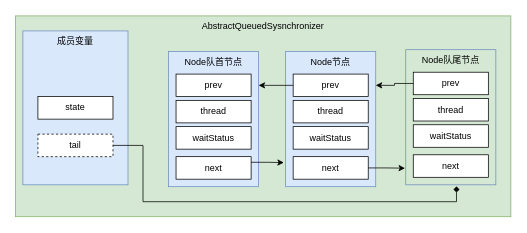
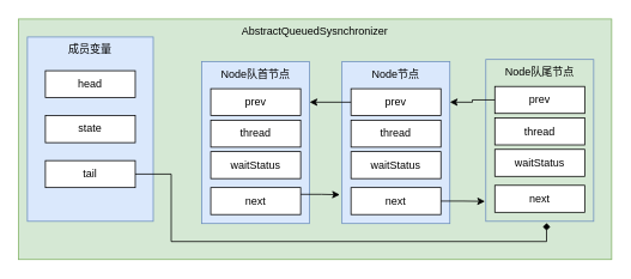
  <mxCell id="0" />
  <mxCell id="1" parent="0" />
  <mxCell id="2" value="AbstractQueuedSysnchronizer" style="rounded=0;whiteSpace=wrap;html=1;fillColor=#d5e8d4;strokeColor=#82b366;verticalAlign=top;" vertex="1" parent="1"><mxGeometry x="20" y="20.5" width="660" height="267.5" as="geometry" /></mxCell>
  <mxCell id="3" value="成员变量" style="rounded=0;whiteSpace=wrap;html=1;verticalAlign=top;fillColor=#dae8fc;strokeColor=#6c8ebf;" vertex="1" parent="1"><mxGeometry x="30" y="40.5" width="140" height="205" as="geometry" /></mxCell>
+ <mxCell id="4" value="head" style="rounded=0;whiteSpace=wrap;html=1;" vertex="1" parent="1"><mxGeometry x="50" y="78" width="100" height="30" as="geometry" /></mxCell>
  <mxCell id="5" style="edgeStyle=orthogonalEdgeStyle;rounded=0;orthogonalLoop=1;jettySize=auto;html=1;exitX=1;exitY=0.5;exitDx=0;exitDy=0;entryX=0.563;entryY=1.011;entryDx=0;entryDy=0;entryPerimeter=0;endArrow=diamond;" edge="1" parent="1" source="6" target="21"><mxGeometry relative="1" as="geometry"><Array as="points"><mxPoint x="190" y="193" /><mxPoint x="190" y="268" /><mxPoint x="608" y="268" /></Array></mxGeometry></mxCell>
- <mxCell id="6" value="tail" style="rounded=0;whiteSpace=wrap;html=1;dashed=1;" vertex="1" parent="1"><mxGeometry x="50" y="178" width="100" height="30" as="geometry" /></mxCell>
+ <mxCell id="6" value="tail" style="rounded=0;whiteSpace=wrap;html=1;" vertex="1" parent="1"><mxGeometry x="50" y="178" width="100" height="30" as="geometry" /></mxCell>
  <mxCell id="7" value="state" style="rounded=0;whiteSpace=wrap;html=1;" vertex="1" parent="1"><mxGeometry x="50" y="128" width="100" height="30" as="geometry" /></mxCell>
  <mxCell id="8" value="" style="group" vertex="1" connectable="0" parent="1"><mxGeometry x="224" y="68" width="120" height="180" as="geometry" /></mxCell>
  <mxCell id="9" value="Node队首节点" style="rounded=0;whiteSpace=wrap;html=1;verticalAlign=top;fillColor=#dae8fc;strokeColor=#6c8ebf;" vertex="1" parent="8"><mxGeometry width="120" height="180" as="geometry" /></mxCell>
  <mxCell id="10" value="prev" style="rounded=0;whiteSpace=wrap;html=1;" vertex="1" parent="8"><mxGeometry x="10" y="30" width="100" height="30" as="geometry" /></mxCell>
  <mxCell id="11" value="waitStatus" style="rounded=0;whiteSpace=wrap;html=1;" vertex="1" parent="8"><mxGeometry x="10" y="100" width="100" height="30" as="geometry" /></mxCell>
  <mxCell id="12" value="thread" style="rounded=0;whiteSpace=wrap;html=1;" vertex="1" parent="8"><mxGeometry x="10" y="65" width="100" height="30" as="geometry" /></mxCell>
  <mxCell id="13" value="next" style="rounded=0;whiteSpace=wrap;html=1;" vertex="1" parent="8"><mxGeometry x="10" y="140" width="100" height="30" as="geometry" /></mxCell>
  <mxCell id="14" value="" style="group" vertex="1" connectable="0" parent="1"><mxGeometry x="380" y="68" width="120" height="180" as="geometry" /></mxCell>
  <mxCell id="15" value="Node节点" style="rounded=0;whiteSpace=wrap;html=1;verticalAlign=top;fillColor=#dae8fc;strokeColor=#6c8ebf;" vertex="1" parent="14"><mxGeometry width="120" height="180" as="geometry" /></mxCell>
  <mxCell id="16" value="prev" style="rounded=0;whiteSpace=wrap;html=1;" vertex="1" parent="14"><mxGeometry x="10" y="30" width="100" height="30" as="geometry" /></mxCell>
  <mxCell id="17" value="waitStatus" style="rounded=0;whiteSpace=wrap;html=1;" vertex="1" parent="14"><mxGeometry x="10" y="100" width="100" height="30" as="geometry" /></mxCell>
  <mxCell id="18" value="thread" style="rounded=0;whiteSpace=wrap;html=1;" vertex="1" parent="14"><mxGeometry x="10" y="65" width="100" height="30" as="geometry" /></mxCell>
  <mxCell id="19" value="next" style="rounded=0;whiteSpace=wrap;html=1;" vertex="1" parent="14"><mxGeometry x="10" y="140" width="100" height="30" as="geometry" /></mxCell>
  <mxCell id="20" value="" style="group" vertex="1" connectable="0" parent="1"><mxGeometry x="540" y="65.5" width="120" height="180" as="geometry" /></mxCell>
  <mxCell id="21" value="Node队尾节点" style="rounded=0;whiteSpace=wrap;html=1;verticalAlign=top;fillColor=#d5e8d4;strokeColor=#6c8ebf;" vertex="1" parent="20"><mxGeometry width="120" height="180" as="geometry" /></mxCell>
  <mxCell id="22" value="prev" style="rounded=0;whiteSpace=wrap;html=1;" vertex="1" parent="20"><mxGeometry x="10" y="30" width="100" height="30" as="geometry" /></mxCell>
  <mxCell id="23" value="waitStatus" style="rounded=0;whiteSpace=wrap;html=1;" vertex="1" parent="20"><mxGeometry x="10" y="100" width="100" height="30" as="geometry" /></mxCell>
  <mxCell id="24" value="thread" style="rounded=0;whiteSpace=wrap;html=1;" vertex="1" parent="20"><mxGeometry x="10" y="65" width="100" height="30" as="geometry" /></mxCell>
  <mxCell id="25" value="next" style="rounded=0;whiteSpace=wrap;html=1;" vertex="1" parent="20"><mxGeometry x="10" y="140" width="100" height="30" as="geometry" /></mxCell>
  <mxCell id="26" style="edgeStyle=orthogonalEdgeStyle;rounded=0;orthogonalLoop=1;jettySize=auto;html=1;exitX=1;exitY=0.25;exitDx=0;exitDy=0;entryX=-0.02;entryY=0.822;entryDx=0;entryDy=0;entryPerimeter=0;" edge="1" parent="1" source="13" target="15"><mxGeometry relative="1" as="geometry" /></mxCell>
  <mxCell id="27" style="edgeStyle=orthogonalEdgeStyle;rounded=0;orthogonalLoop=1;jettySize=auto;html=1;exitX=0;exitY=0.5;exitDx=0;exitDy=0;entryX=1;entryY=0.25;entryDx=0;entryDy=0;" edge="1" parent="1" source="16" target="9"><mxGeometry relative="1" as="geometry" /></mxCell>
  <mxCell id="28" style="edgeStyle=orthogonalEdgeStyle;rounded=0;orthogonalLoop=1;jettySize=auto;html=1;exitX=1;exitY=0.5;exitDx=0;exitDy=0;entryX=-0.008;entryY=0.877;entryDx=0;entryDy=0;entryPerimeter=0;" edge="1" parent="1" source="19" target="21"><mxGeometry relative="1" as="geometry" /></mxCell>
  <mxCell id="29" style="edgeStyle=orthogonalEdgeStyle;rounded=0;orthogonalLoop=1;jettySize=auto;html=1;exitX=0;exitY=0.5;exitDx=0;exitDy=0;entryX=1;entryY=0.25;entryDx=0;entryDy=0;" edge="1" parent="1" source="22" target="15"><mxGeometry relative="1" as="geometry" /></mxCell>
